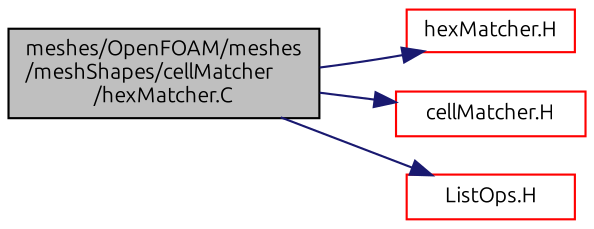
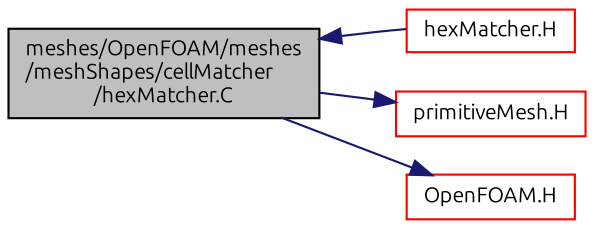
  digraph {
    fontname=Ubuntu
    rankdir=LR
    node [color=red fontname=Ubuntu fontsize=10 shape=record]
    edge [color=midnightblue fontname=Ubuntu fontsize=10 labelfontname=FreeSans labelfontsize=10 style=solid]
    n1 [color=black fillcolor=grey75 fontcolor=black height=0.2 label="meshes/OpenFOAM/meshes\l/meshShapes/cellMatcher\l/hexMatcher.C" style=filled width=0.4]
    n2 [height=0.2 label="hexMatcher.H" width=0.4]
-   n3 [height=0.2 label="cellMatcher.H" width=0.4]
-   n4 [height=0.2 label="ListOps.H" width=0.4]
-   n1 -> n2
+   n3 [height=0.2 label="primitiveMesh.H" width=0.4]
+   n4 [height=0.2 label="OpenFOAM.H" width=0.4]
+   n2 -> n1
    n1 -> n3
    n1 -> n4
  }
